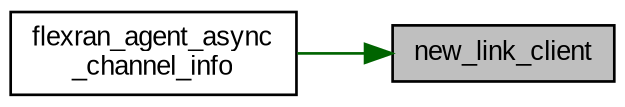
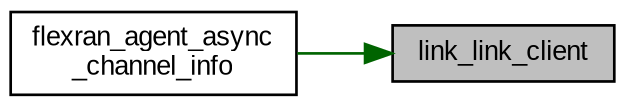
  digraph {
    rankdir=RL
    fontname="Liberation Sans"
    node [color=black fontname="Liberation Sans" fontsize=10 shape=record style=filled]
-   n1 [fillcolor=grey75 fontcolor=black height=0.2 label=new_link_client width=0.4]
+   n1 [fillcolor=grey75 fontcolor=black height=0.2 label=link_link_client width=0.4]
    n2 [fillcolor=white height=0.2 label="flexran_agent_async\l_channel_info" width=0.4]
    n1 -> n2 [color=darkgreen dir=back fontname="Liberation Sans" fontsize=10 labelfontname=Helvetica labelfontsize=10 style=solid]
  }
